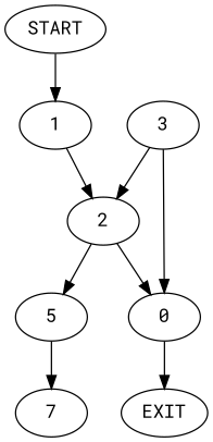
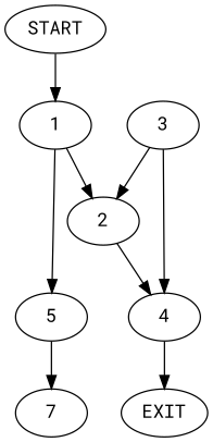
  digraph {
    fontname="Roboto Mono"
    node [fontname="Roboto Mono"]
    edge [fontname="Roboto Mono"]
    n1 [label=START]
    1
    2
    n4 [label=EXIT]
-   4 [label=0]
+   4
    5
    3
    7
    n1 -> 1
    1 -> 2
    2 -> 4
-   2 -> 5
+   1 -> 5
    4 -> n4
    5 -> 7
    3 -> 2
    3 -> 4
  }
